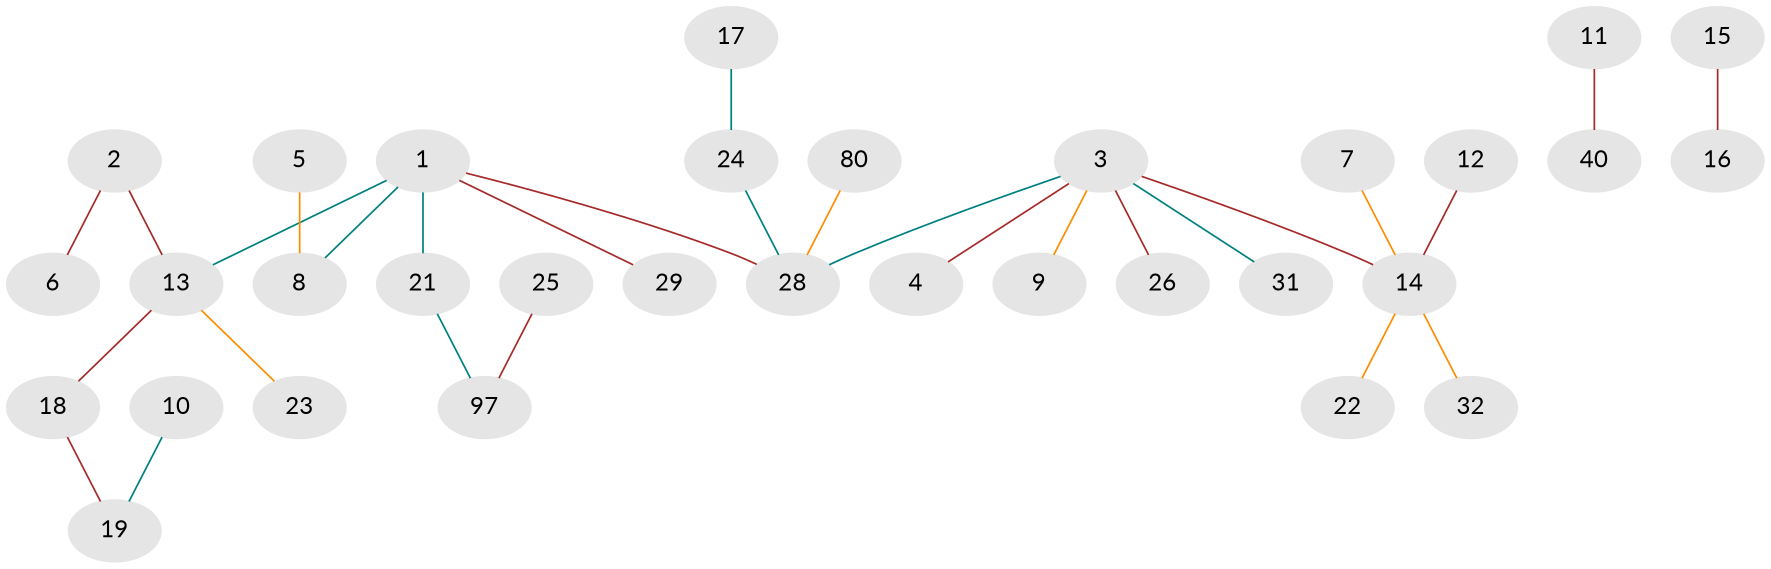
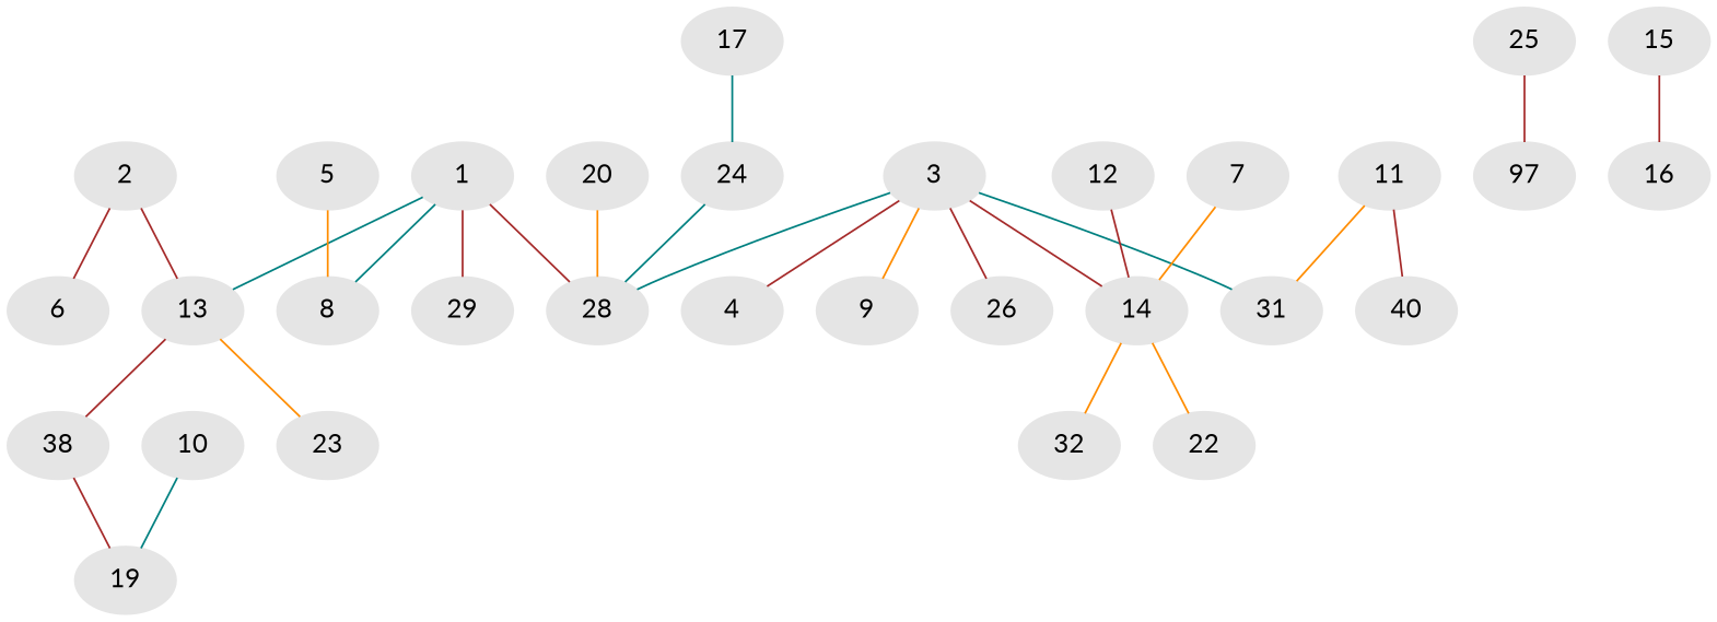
  graph {
    fontname=Lato
    node [color=gray90 fontname=Lato style=filled]
    edge [color=brown fontname=Lato weight=1.0]
    1
    8
    13
-   21
    28
    29
-   18
+   18 [label=38]
    23
    n9 [label=97]
    2
    6
    3
    4
    9
    14
    26
    31
    22
    32
    5
    7
    10
    19
    11
    n25 [label=40]
    12
    15
    16
    17
    24
-   20 [label=80]
+   20
    25
    1 -- 8 [color=teal]
    1 -- 13 [color=teal]
-   1 -- 21 [color=teal]
    1 -- 28
    1 -- 29
    13 -- 18
    13 -- 23 [color=darkorange]
-   21 -- n9 [color=teal]
    18 -- 19
    2 -- 13
    2 -- 6
    3 -- 28 [color=teal]
    3 -- 4
    3 -- 9 [color=darkorange]
    3 -- 14
    3 -- 26
    3 -- 31 [color=teal]
    14 -- 22 [color=darkorange]
    14 -- 32 [color=darkorange]
    5 -- 8 [color=darkorange]
    7 -- 14 [color=darkorange]
    10 -- 19 [color=teal]
+   11 -- 31 [color=darkorange]
    11 -- n25
    12 -- 14
    15 -- 16
    17 -- 24 [color=teal]
    24 -- 28 [color=teal]
    20 -- 28 [color=darkorange]
    25 -- n9
  }
